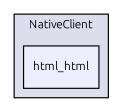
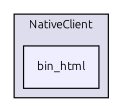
  digraph {
    compound=true
    fontname=Ubuntu
-   n1 [fillcolor="#eeeeff" fontname=Ubuntu fontsize=10 label=html_html pencolor=black shape=box style=filled]
+   n1 [fillcolor="#eeeeff" fontname=Ubuntu fontsize=10 label=bin_html pencolor=black shape=box style=filled]
    subgraph cluster_1 {
      bgcolor="#ddddee"
      fontsize=10
      label=NativeClient
      pencolor=black
      n1
    }
  }
